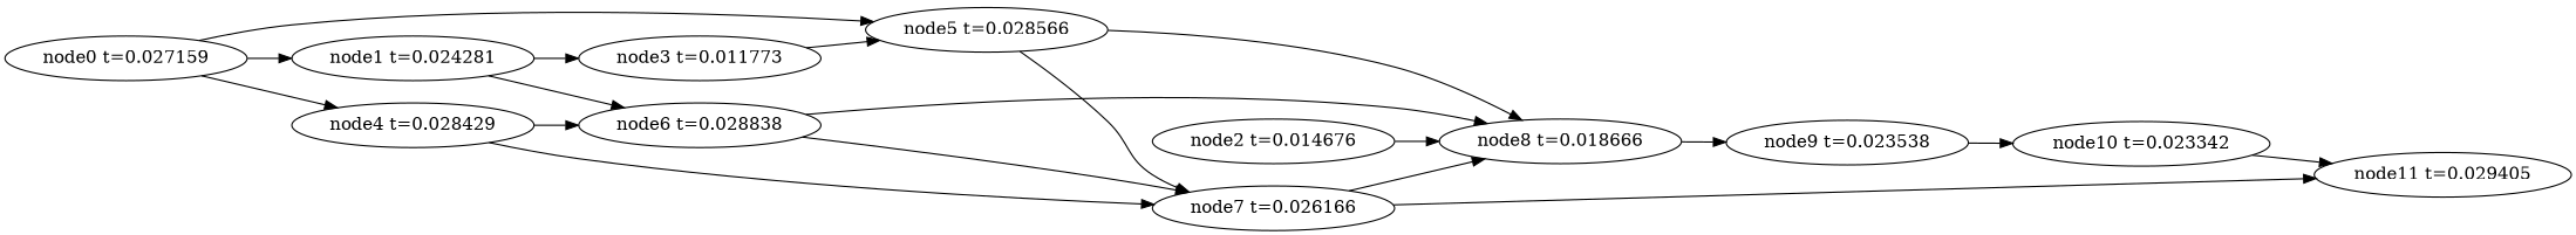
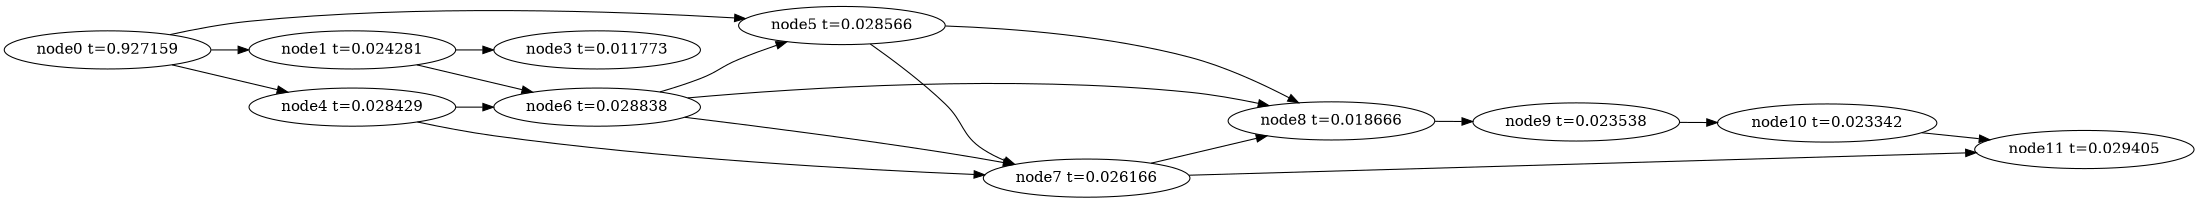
  digraph {
    rankdir=LR
    n1 [label="node11 t=0.029405"]
    n2 [label="node10 t=0.023342"]
    n3 [label="node9 t=0.023538"]
    n4 [label="node8 t=0.018666"]
    n5 [label="node7 t=0.026166"]
    n6 [label="node6 t=0.028838"]
    n7 [label="node5 t=0.028566"]
    n8 [label="node4 t=0.028429"]
    n9 [label="node3 t=0.011773"]
-   n10 [label="node2 t=0.014676"]
    n11 [label="node1 t=0.024281"]
-   n12 [label="node0 t=0.027159"]
+   n12 [label="node0 t=0.927159"]
    n2 -> n1
    n3 -> n2
    n4 -> n3
    n5 -> n1
    n5 -> n4
    n6 -> n4
    n6 -> n5
    n7 -> n4
    n7 -> n5
    n8 -> n5
    n8 -> n6
-   n9 -> n7
-   n10 -> n4
+   n6 -> n7
    n11 -> n6
    n11 -> n9
    n12 -> n7
    n12 -> n8
    n12 -> n11
  }
